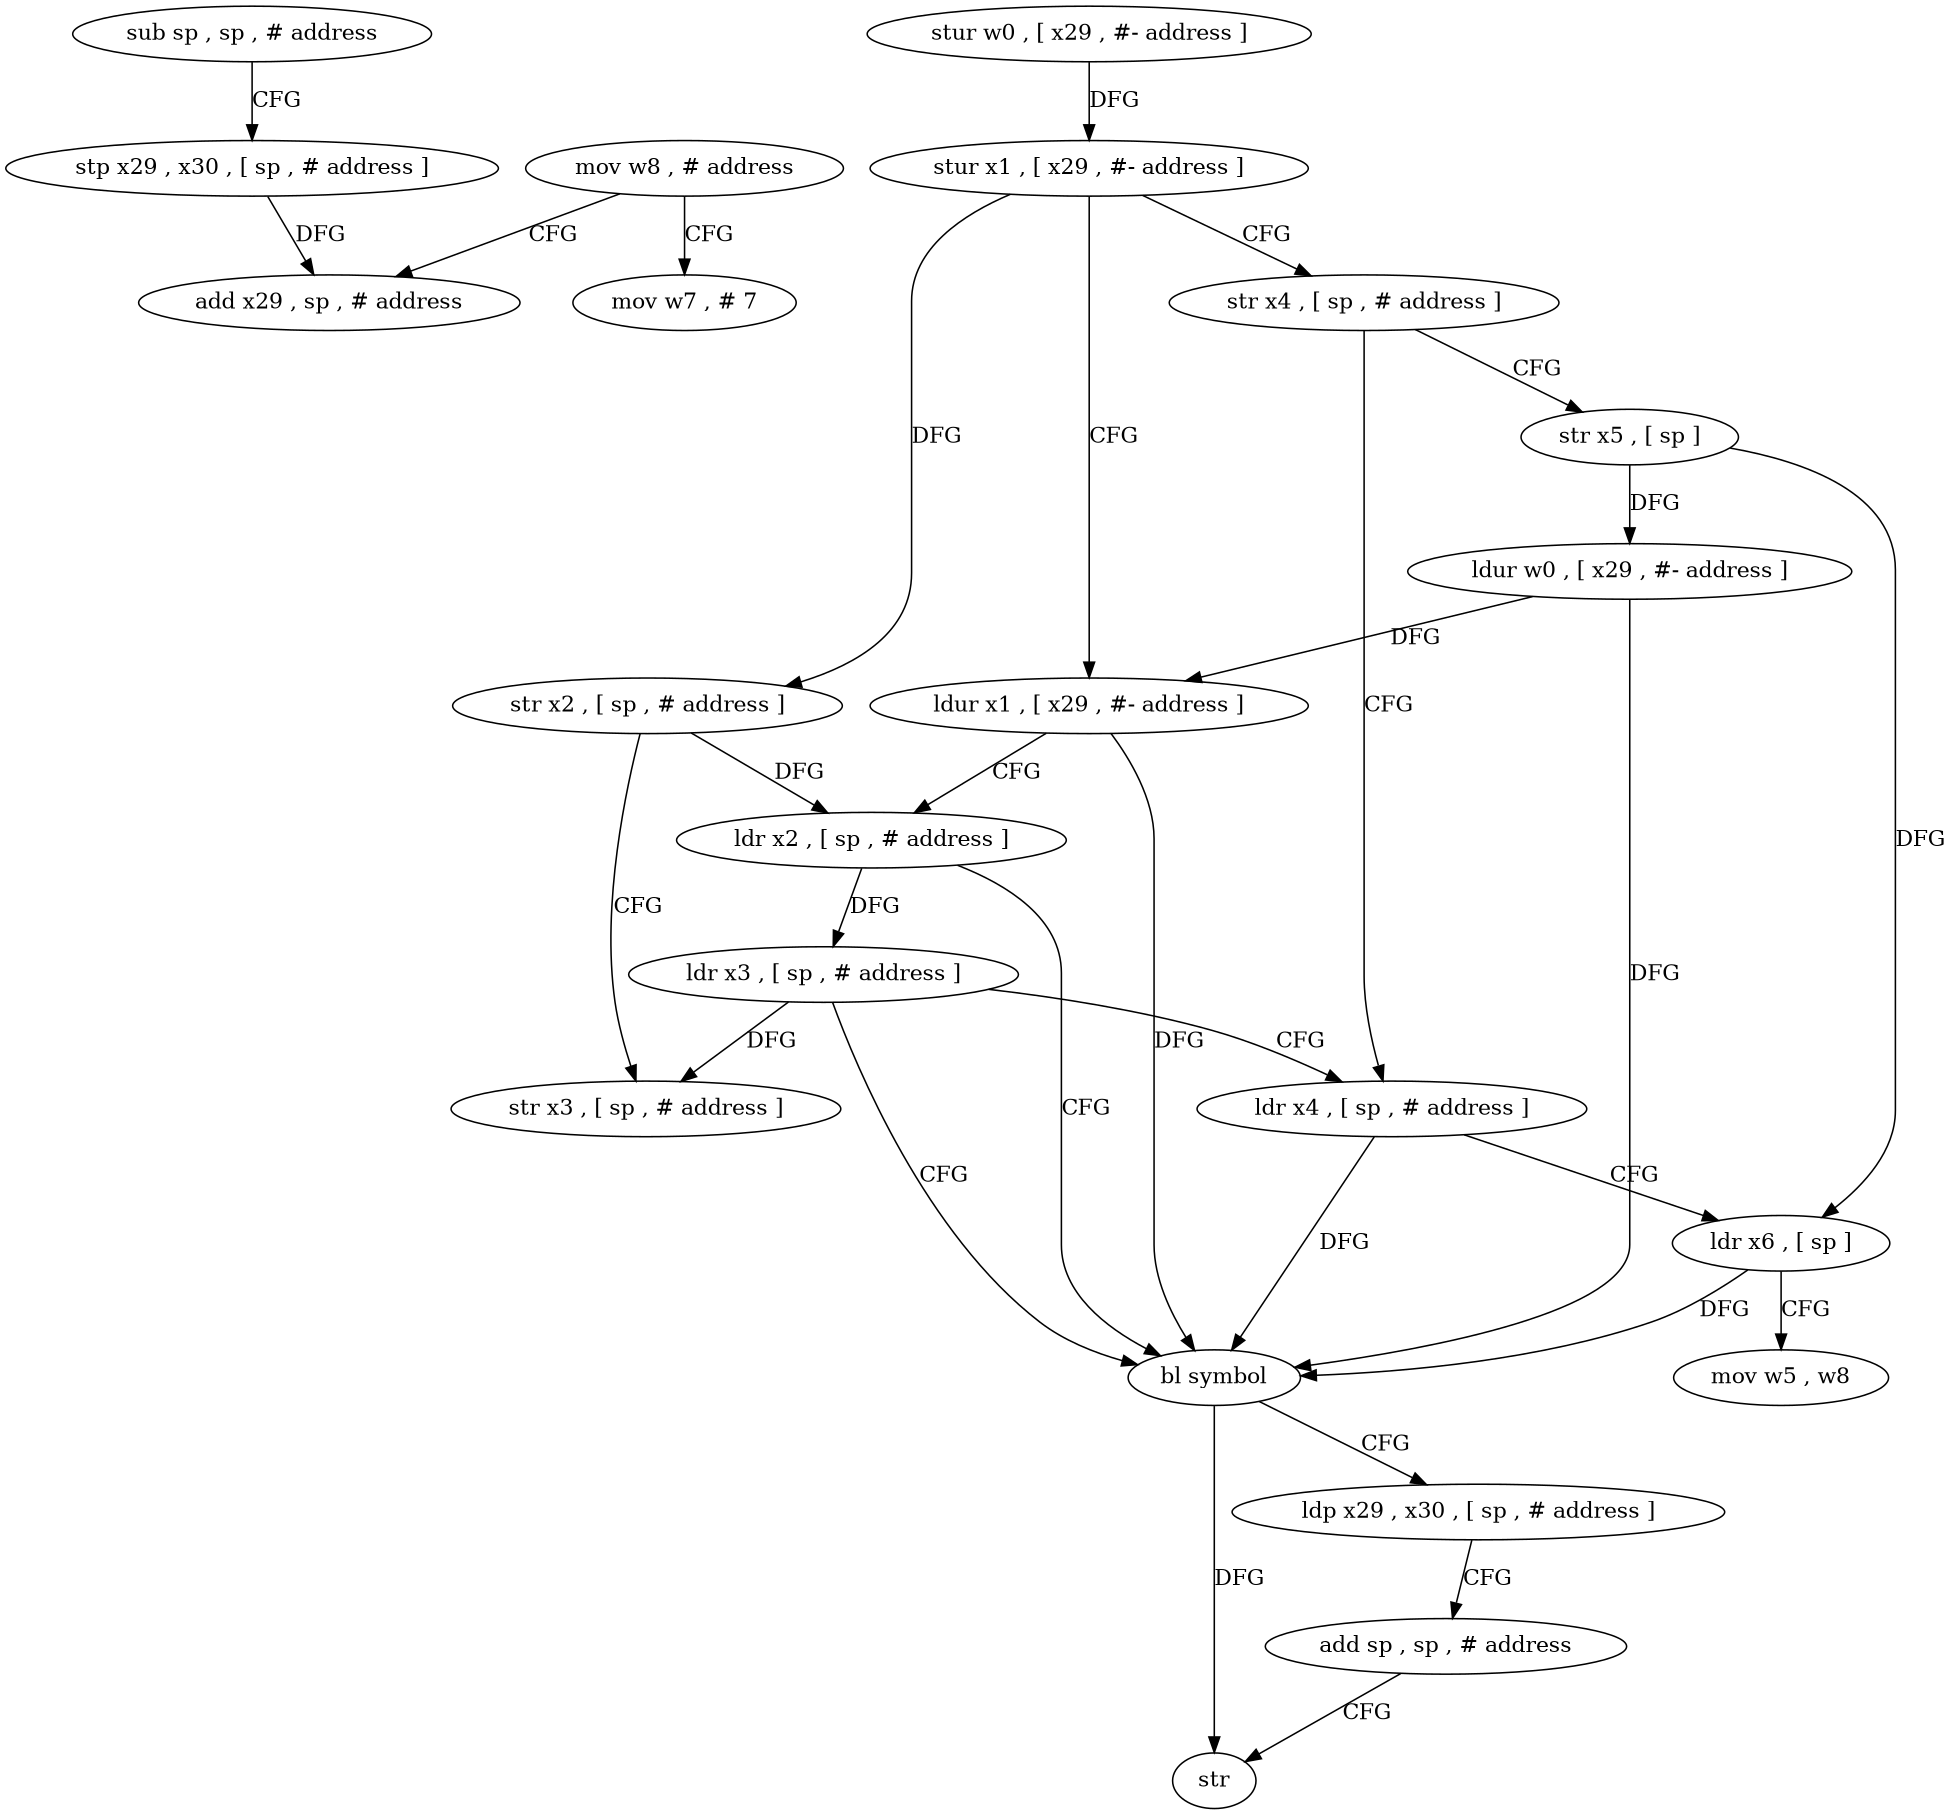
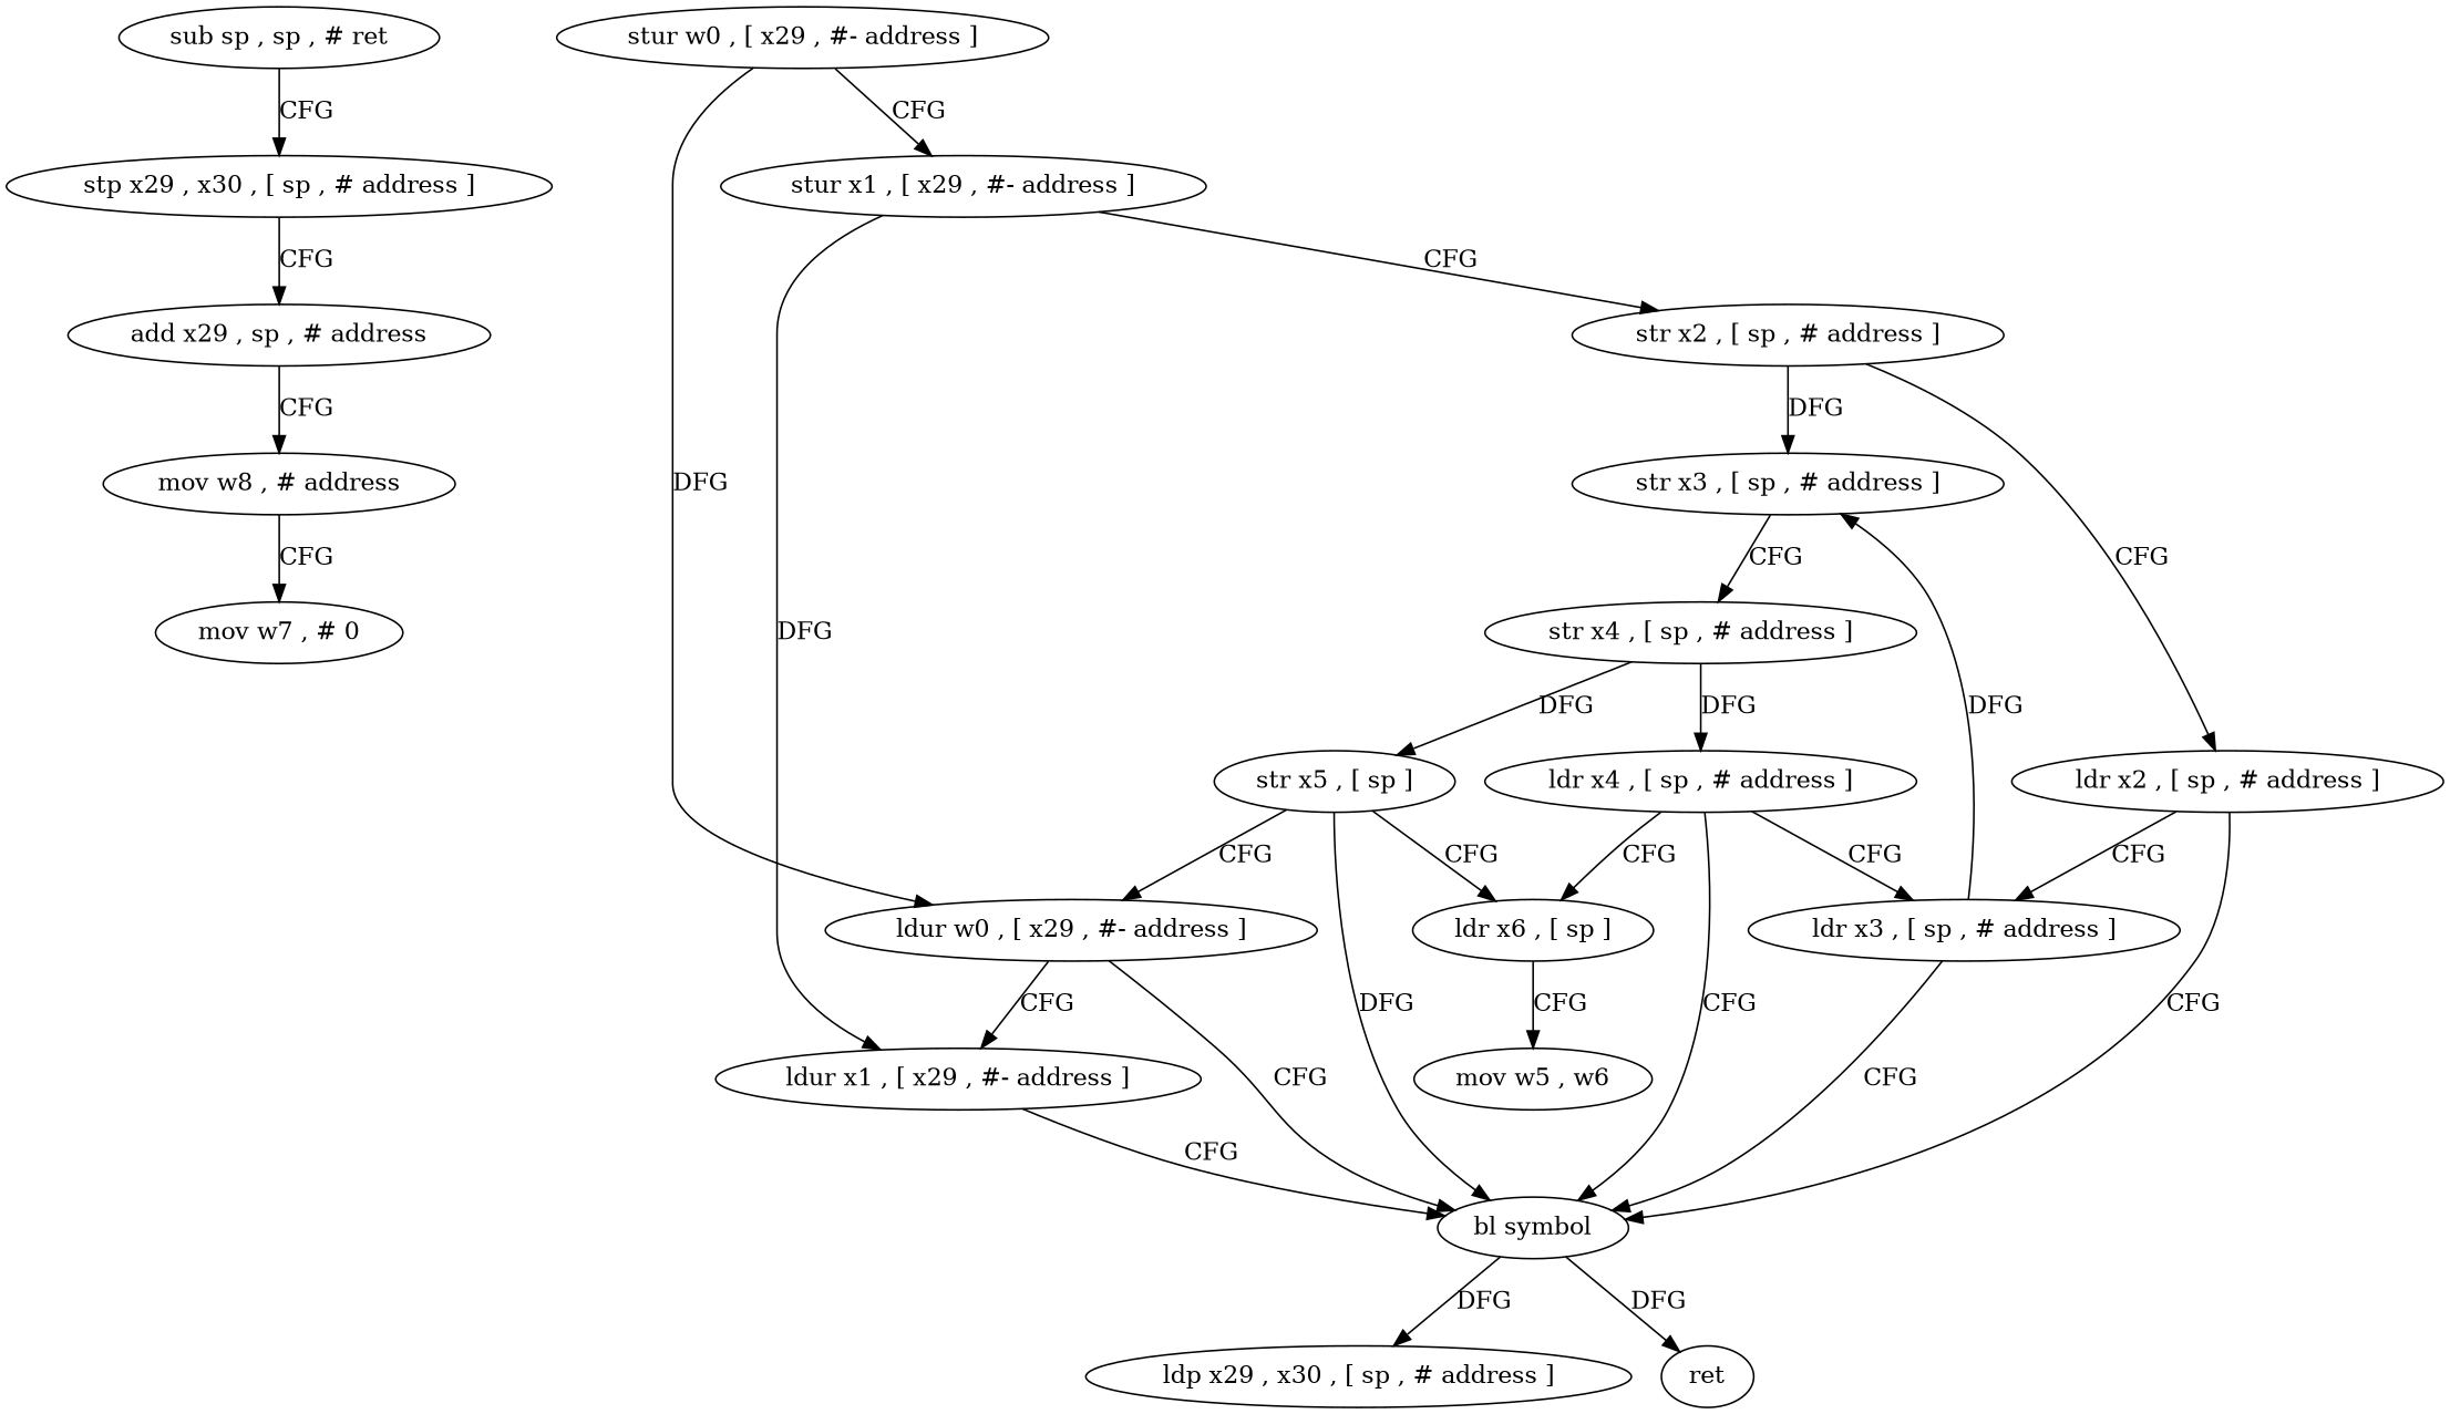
  digraph {
-   n1 [label="sub sp , sp , # address"]
+   n1 [label="sub sp , sp , # ret"]
    n2 [label="stp x29 , x30 , [ sp , # address ]"]
    n3 [label="add x29 , sp , # address"]
    n4 [label="mov w8 , # address"]
-   n5 [label="mov w7 , # 7"]
+   n5 [label="mov w7 , # 0"]
    n6 [label="stur w0 , [ x29 , #- address ]"]
    n7 [label="stur x1 , [ x29 , #- address ]"]
    n8 [label="ldur w0 , [ x29 , #- address ]"]
    n9 [label="str x2 , [ sp , # address ]"]
    n10 [label="ldur x1 , [ x29 , #- address ]"]
    n11 [label="bl symbol"]
    n12 [label="str x3 , [ sp , # address ]"]
    n13 [label="ldr x2 , [ sp , # address ]"]
    n14 [label="str x4 , [ sp , # address ]"]
    n15 [label="ldr x3 , [ sp , # address ]"]
    n16 [label="str x5 , [ sp ]"]
    n17 [label="ldr x4 , [ sp , # address ]"]
    n18 [label="ldr x6 , [ sp ]"]
-   n19 [label="mov w5 , w8"]
+   n19 [label="mov w5 , w6"]
    n20 [label="ldp x29 , x30 , [ sp , # address ]"]
-   n21 [label=str]
-   n22 [label="add sp , sp , # address"]
+   n21 [label=ret]
    n1 -> n2 [label=CFG]
-   n2 -> n3 [label=DFG]
-   n4 -> n3 [label=CFG]
+   n2 -> n3 [label=CFG]
+   n3 -> n4 [label=CFG]
    n4 -> n5 [label=CFG]
-   n6 -> n7 [label=DFG]
-   n7 -> n9 [label=DFG]
-   n7 -> n10 [label=CFG]
-   n8 -> n10 [label=DFG]
-   n8 -> n11 [label=DFG]
-   n9 -> n12 [label=CFG]
-   n9 -> n13 [label=DFG]
-   n10 -> n11 [label=DFG]
-   n10 -> n13 [label=CFG]
-   n11 -> n20 [label=CFG]
+   n6 -> n7 [label=CFG]
+   n6 -> n8 [label=DFG]
+   n7 -> n9 [label=CFG]
+   n7 -> n10 [label=DFG]
+   n8 -> n10 [label=CFG]
+   n8 -> n11 [label=CFG]
+   n9 -> n12 [label=DFG]
+   n9 -> n13 [label=CFG]
+   n10 -> n11 [label=CFG]
+   n11 -> n20 [label=DFG]
    n11 -> n21 [label=DFG]
-   n7 -> n14 [label=CFG]
+   n12 -> n14 [label=CFG]
    n13 -> n11 [label=CFG]
-   n13 -> n15 [label=DFG]
-   n14 -> n16 [label=CFG]
-   n14 -> n17 [label=CFG]
+   n13 -> n15 [label=CFG]
+   n14 -> n16 [label=DFG]
+   n14 -> n17 [label=DFG]
    n15 -> n11 [label=CFG]
    n15 -> n12 [label=DFG]
-   n15 -> n17 [label=CFG]
-   n16 -> n8 [label=DFG]
-   n16 -> n18 [label=DFG]
-   n17 -> n11 [label=DFG]
+   n17 -> n15 [label=CFG]
+   n16 -> n8 [label=CFG]
+   n16 -> n18 [label=CFG]
+   n17 -> n11 [label=CFG]
    n17 -> n18 [label=CFG]
-   n18 -> n11 [label=DFG]
+   n16 -> n11 [label=DFG]
    n18 -> n19 [label=CFG]
-   n20 -> n22 [label=CFG]
-   n22 -> n21 [label=CFG]
  }
